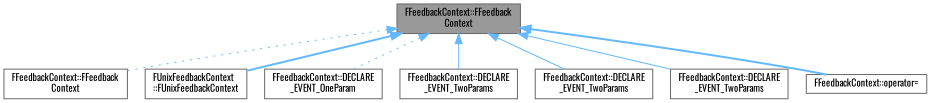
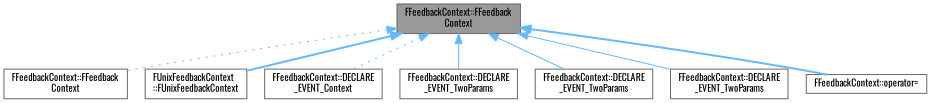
  digraph {
    rankdir=TB
    fontname=Oswald
    node [color=grey40 fillcolor=white fontname=Oswald fontsize=10 shape=box style=filled]
    edge [color=steelblue1 dir=back fontname=Oswald fontsize=10 labelfontname=Helvetica labelfontsize=10 style=solid]
    n1 [color=gray40 fillcolor=grey60 fontcolor=black height=0.2 label="FFeedbackContext::FFeedback\lContext" width=0.4]
    n2 [height=0.2 label="FFeedbackContext::FFeedback\lContext" width=0.4]
    n3 [height=0.2 label="FUnixFeedbackContext\l::FUnixFeedbackContext" width=0.4]
-   n4 [height=0.2 label="FFeedbackContext::DECLARE\l_EVENT_OneParam" width=0.4]
+   n4 [height=0.2 label="FFeedbackContext::DECLARE\l_EVENT_Context" width=0.4]
    n5 [height=0.2 label="FFeedbackContext::DECLARE\l_EVENT_TwoParams" width=0.4]
    n6 [height=0.2 label="FFeedbackContext::DECLARE\l_EVENT_TwoParams" width=0.4]
    n7 [height=0.2 label="FFeedbackContext::DECLARE\l_EVENT_TwoParams" width=0.4]
    n8 [height=0.2 label="FFeedbackContext::operator=" width=0.4]
    n1 -> n2 [style=dotted]
    n1 -> n3 [style=bold]
    n1 -> n4 [style=dotted]
    n1 -> n5
    n1 -> n6
    n1 -> n7
    n1 -> n8 [style=bold]
  }
